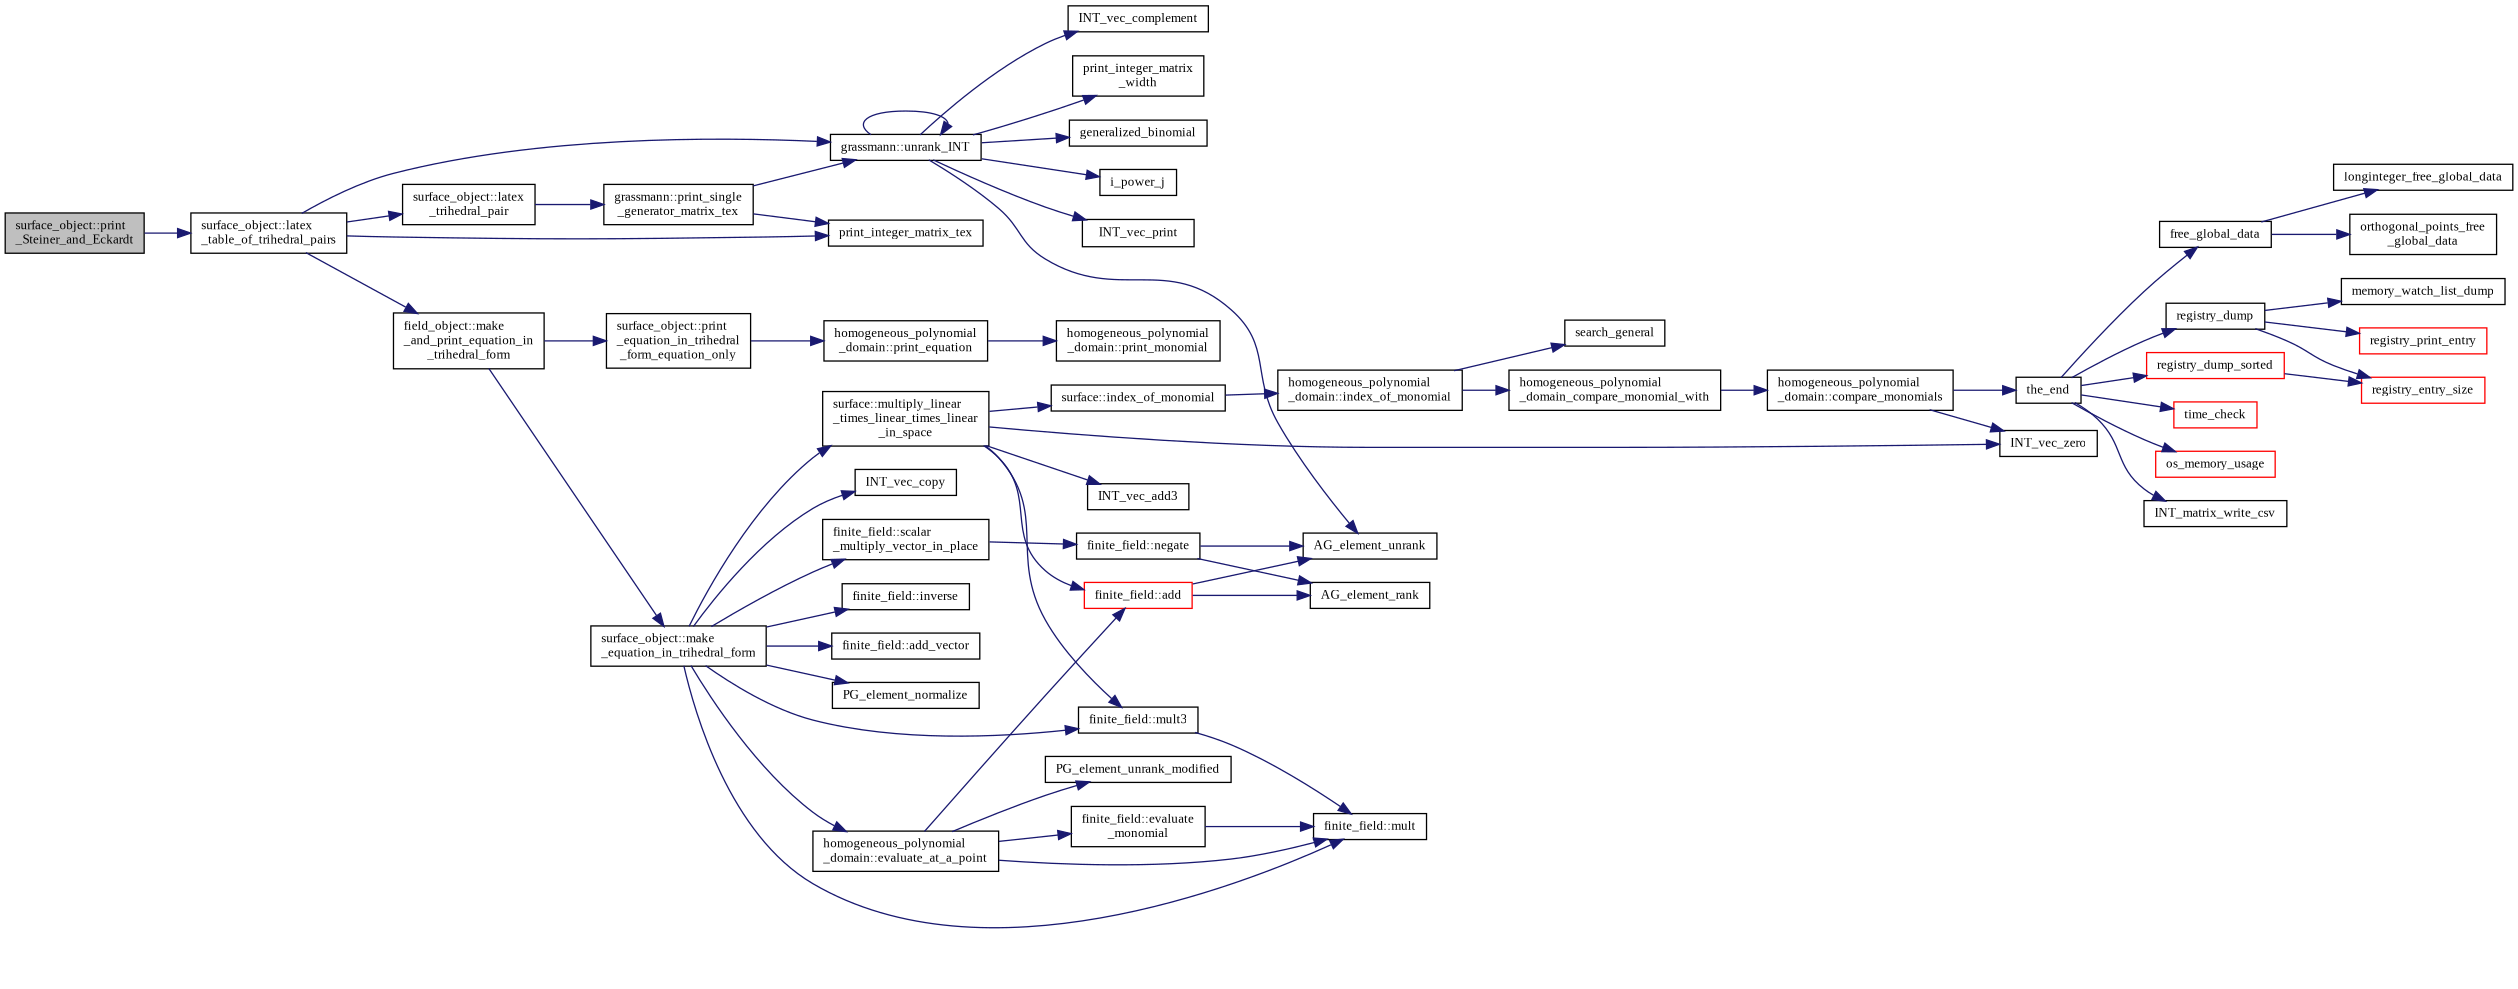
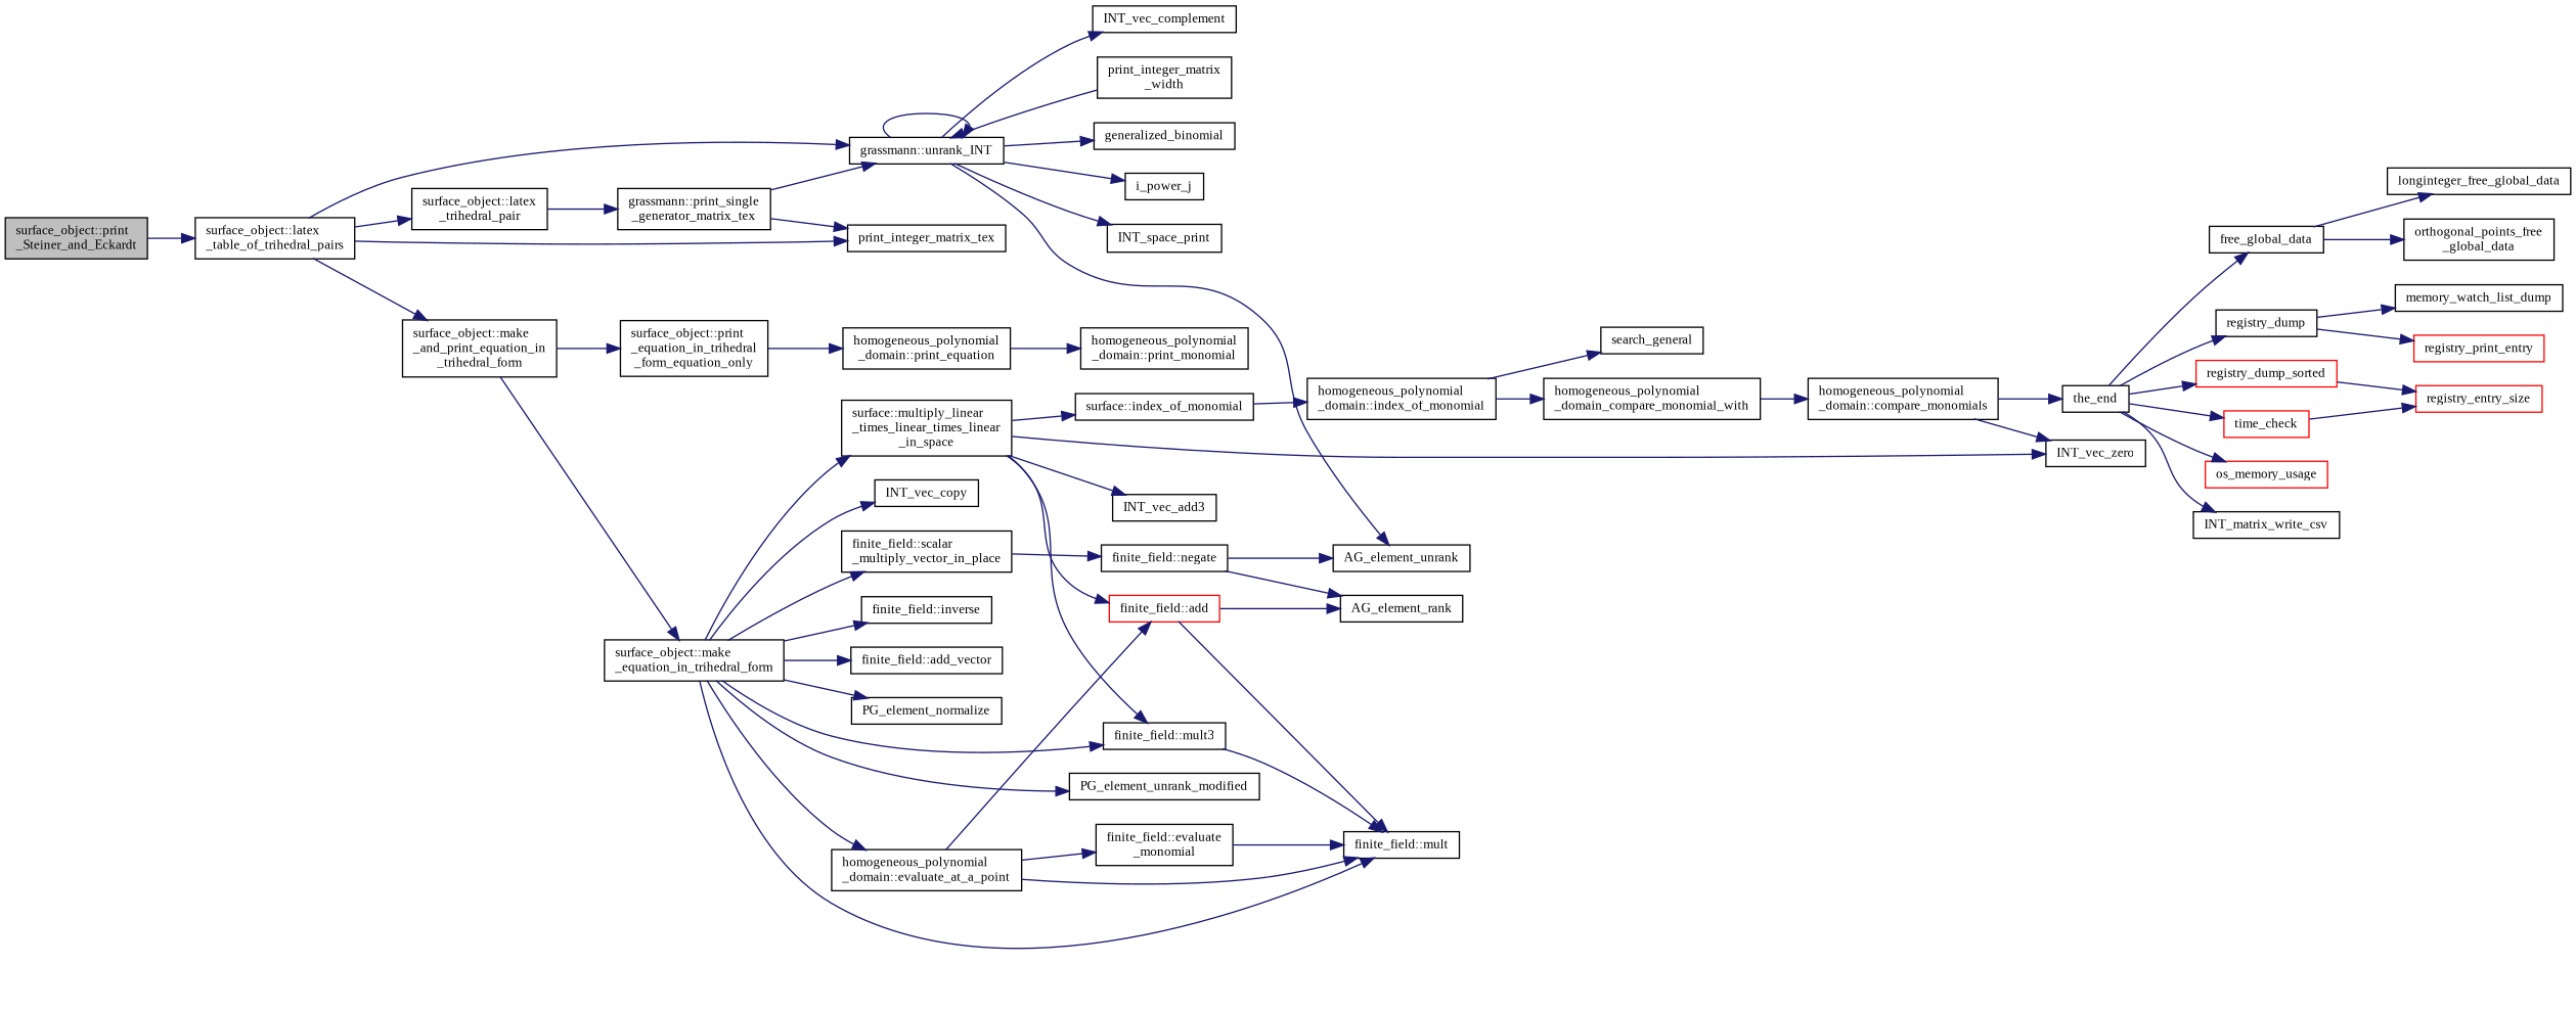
  digraph {
    fontname="Liberation Serif"
    rankdir=LR
    node [color=black fillcolor=white fontname="Liberation Serif" fontsize=10 shape=record style=filled]
    edge [color=midnightblue fontname="Liberation Serif" fontsize=10 labelfontname=Helvetica labelfontsize=10 style=solid]
    n1 [fillcolor=grey75 fontcolor=black height=0.2 label="surface_object::print\l_Steiner_and_Eckardt" width=0.4]
    n2 [height=0.2 label="surface_object::latex\l_table_of_trihedral_pairs" width=0.4]
    n3 [height=0.2 label="surface_object::latex\l_trihedral_pair" width=0.4]
    n4 [height=0.2 label="grassmann::unrank_INT" width=0.4]
    n5 [height=0.2 label=print_integer_matrix_tex width=0.4]
-   n6 [height=0.2 label="field_object::make\l_and_print_equation_in\l_trihedral_form" width=0.4]
+   n6 [height=0.2 label="surface_object::make\l_and_print_equation_in\l_trihedral_form" width=0.4]
    n7 [height=0.2 label="grassmann::print_single\l_generator_matrix_tex" width=0.4]
    n8 [height=0.2 label=generalized_binomial width=0.4]
    n9 [height=0.2 label=i_power_j width=0.4]
    n10 [height=0.2 label=AG_element_unrank width=0.4]
-   n11 [height=0.2 label=INT_vec_print width=0.4]
+   n11 [height=0.2 label=INT_space_print width=0.4]
    n12 [height=0.2 label=INT_vec_complement width=0.4]
    n13 [height=0.2 label="print_integer_matrix\l_width" width=0.4]
    n14 [height=0.2 label="surface_object::make\l_equation_in_trihedral_form" width=0.4]
    n15 [height=0.2 label="surface_object::print\l_equation_in_trihedral\l_form_equation_only" width=0.4]
    n16 [height=0.2 label=INT_vec_copy width=0.4]
    n17 [height=0.2 label=PG_element_unrank_modified width=0.4]
    n18 [height=0.2 label="homogeneous_polynomial\l_domain::evaluate_at_a_point" width=0.4]
    n19 [height=0.2 label="finite_field::mult" width=0.4]
    n20 [height=0.2 label="finite_field::mult3" width=0.4]
    n21 [height=0.2 label="finite_field::inverse" width=0.4]
    n22 [height=0.2 label="surface::multiply_linear\l_times_linear_times_linear\l_in_space" width=0.4]
    n23 [height=0.2 label="finite_field::scalar\l_multiply_vector_in_place" width=0.4]
    n24 [height=0.2 label="finite_field::add_vector" width=0.4]
    n25 [height=0.2 label=PG_element_normalize width=0.4]
    n26 [height=0.2 label="homogeneous_polynomial\l_domain::print_equation" width=0.4]
    n27 [height=0.2 label="finite_field::evaluate\l_monomial" width=0.4]
    n28 [color=red height=0.2 label="finite_field::add" width=0.4]
    n29 [height=0.2 label="finite_field::negate" width=0.4]
    n30 [height=0.2 label=AG_element_rank width=0.4]
    n31 [height=0.2 label=INT_vec_zero width=0.4]
    n32 [height=0.2 label=INT_vec_add3 width=0.4]
    n33 [height=0.2 label="surface::index_of_monomial" width=0.4]
    n34 [height=0.2 label="homogeneous_polynomial\l_domain::index_of_monomial" width=0.4]
    n35 [height=0.2 label=search_general width=0.4]
    n36 [height=0.2 label="homogeneous_polynomial\l_domain_compare_monomial_with" width=0.4]
    n37 [height=0.2 label="homogeneous_polynomial\l_domain::compare_monomials" width=0.4]
    n38 [height=0.2 label=the_end width=0.4]
    n39 [height=0.2 label=free_global_data width=0.4]
    n40 [height=0.2 label=registry_dump width=0.4]
    n41 [color=red height=0.2 label=registry_dump_sorted width=0.4]
    n42 [color=red height=0.2 label=time_check width=0.4]
    n43 [color=red height=0.2 label=os_memory_usage width=0.4]
    n44 [height=0.2 label=INT_matrix_write_csv width=0.4]
    n45 [height=0.2 label="orthogonal_points_free\l_global_data" width=0.4]
    n46 [height=0.2 label=longinteger_free_global_data width=0.4]
    n47 [color=red height=0.2 label=registry_print_entry width=0.4]
    n48 [color=red height=0.2 label=registry_entry_size width=0.4]
    n49 [height=0.2 label=memory_watch_list_dump width=0.4]
    n50 [height=0.2 label="homogeneous_polynomial\l_domain::print_monomial" width=0.4]
    n1 -> n2
    n2 -> n3
    n2 -> n4
    n2 -> n5
    n2 -> n6
    n3 -> n7
    n4 -> n4
    n4 -> n8
    n4 -> n9
    n4 -> n10
    n4 -> n11
    n4 -> n12
-   n4 -> n13
+   n13 -> n4
    n6 -> n14
    n6 -> n15
    n7 -> n4
    n7 -> n5
    n14 -> n16
-   n18 -> n17
+   n14 -> n17
    n14 -> n18
    n14 -> n19
    n14 -> n20
    n14 -> n21
    n14 -> n22
    n14 -> n23
    n14 -> n24
    n14 -> n25
    n15 -> n26
    n18 -> n19
    n18 -> n27
    n18 -> n28
    n20 -> n19
    n22 -> n20
    n22 -> n28
    n22 -> n31
    n22 -> n32
    n22 -> n33
    n23 -> n29
    n26 -> n50
    n27 -> n19
-   n28 -> n10
+   n28 -> n19
    n28 -> n30
    n29 -> n10
    n29 -> n30
    n33 -> n34
    n34 -> n35
    n34 -> n36
    n36 -> n37
    n37 -> n31
    n37 -> n38
    n38 -> n39
    n38 -> n40
    n38 -> n41
    n38 -> n42
    n38 -> n43
    n38 -> n44
    n39 -> n45
    n39 -> n46
    n40 -> n47
-   n40 -> n48
+   n42 -> n48
    n40 -> n49
    n41 -> n48
  }
